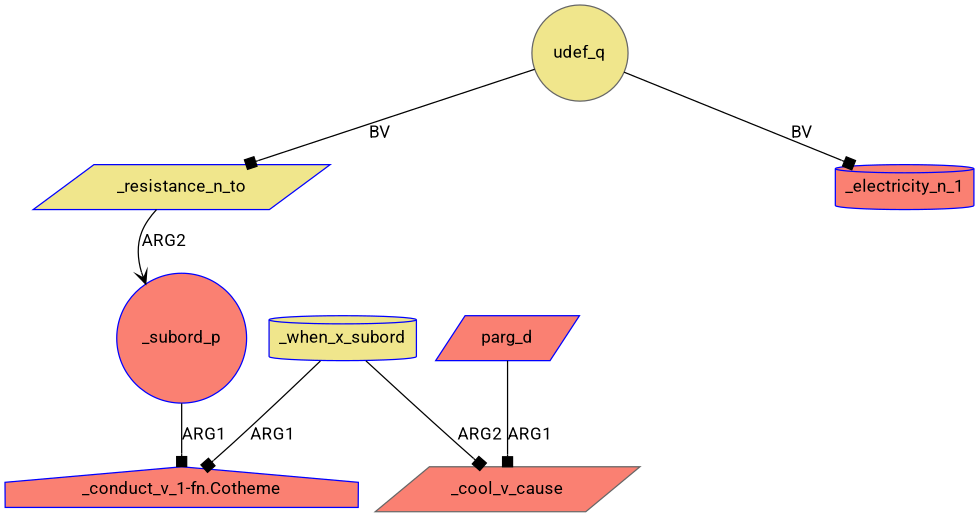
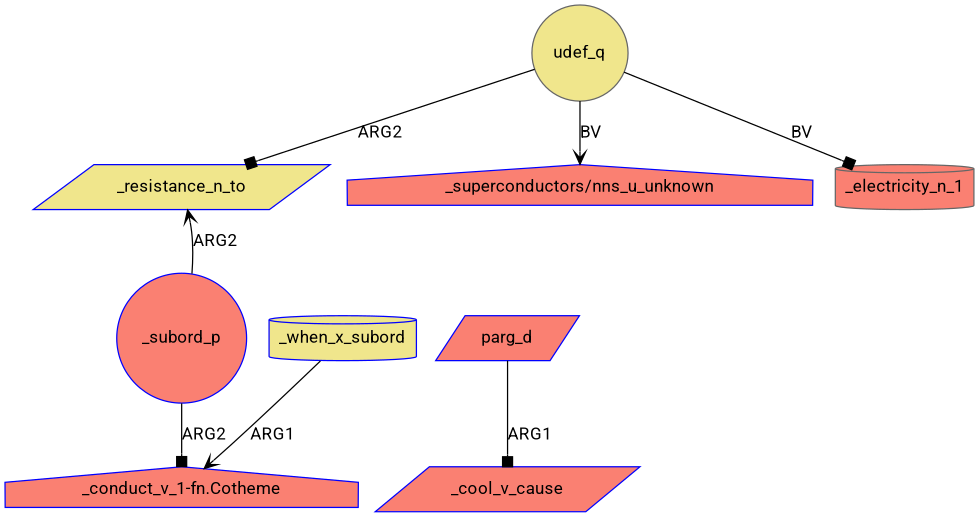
  digraph {
    fontname=Roboto
    node [color=blue fillcolor=salmon fontname=Roboto shape=parallelogram style=filled]
    edge [arrowhead=box fontname=Roboto]
    udef_q [color=gray40 fillcolor=khaki shape=circle]
    _resistance_n_to [fillcolor=khaki]
-   _electricity_n_1 [shape=cylinder]
-   _cool_v_cause [color=gray40]
+   "_superconductors/nns_u_unknown" [shape=house]
+   _electricity_n_1 [color=gray40 shape=cylinder]
+   _cool_v_cause
    parg_d
    "_conduct_v_1-fn.Cotheme" [shape=house]
    _when_x_subord [fillcolor=khaki shape=cylinder]
    n9 [label=_subord_p shape=circle]
-   udef_q -> _resistance_n_to [label=BV]
+   udef_q -> _resistance_n_to [label=ARG2]
+   udef_q -> "_superconductors/nns_u_unknown" [arrowhead=vee label=BV]
    udef_q -> _electricity_n_1 [label=BV]
    parg_d -> _cool_v_cause [label=ARG1]
-   _when_x_subord -> _cool_v_cause [label=ARG2]
-   _when_x_subord -> "_conduct_v_1-fn.Cotheme" [label=ARG1]
-   _resistance_n_to -> n9 [arrowhead=vee label=ARG2]
-   n9 -> "_conduct_v_1-fn.Cotheme" [label=ARG1]
+   _when_x_subord -> "_conduct_v_1-fn.Cotheme" [arrowhead=vee label=ARG1]
+   n9 -> _resistance_n_to [arrowhead=vee label=ARG2]
+   n9 -> "_conduct_v_1-fn.Cotheme" [label=ARG2]
  }
